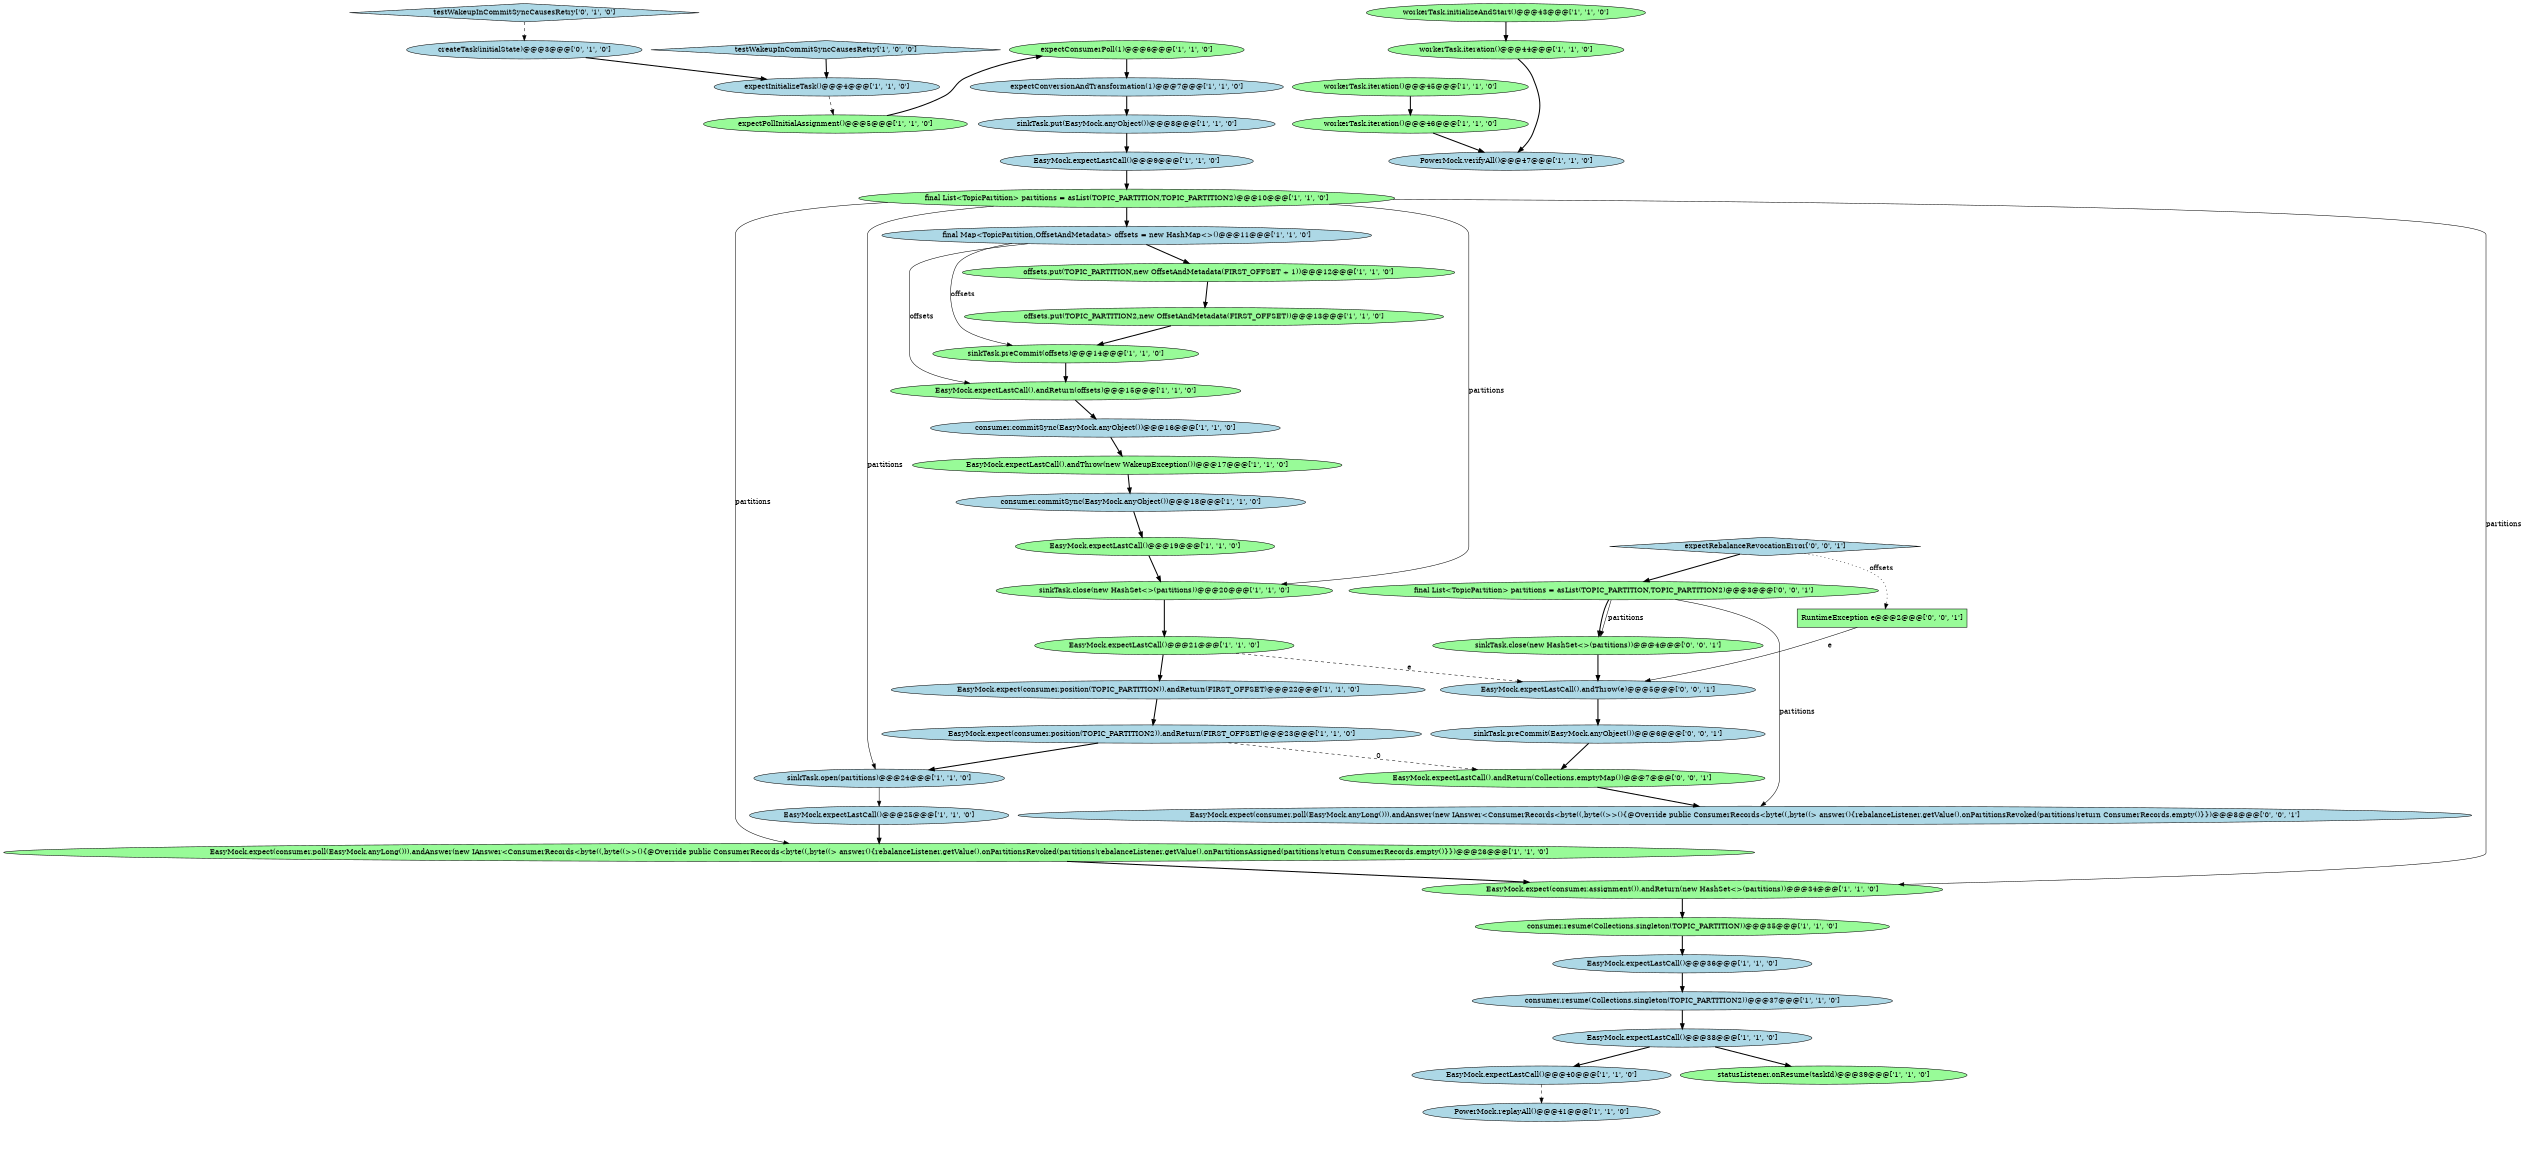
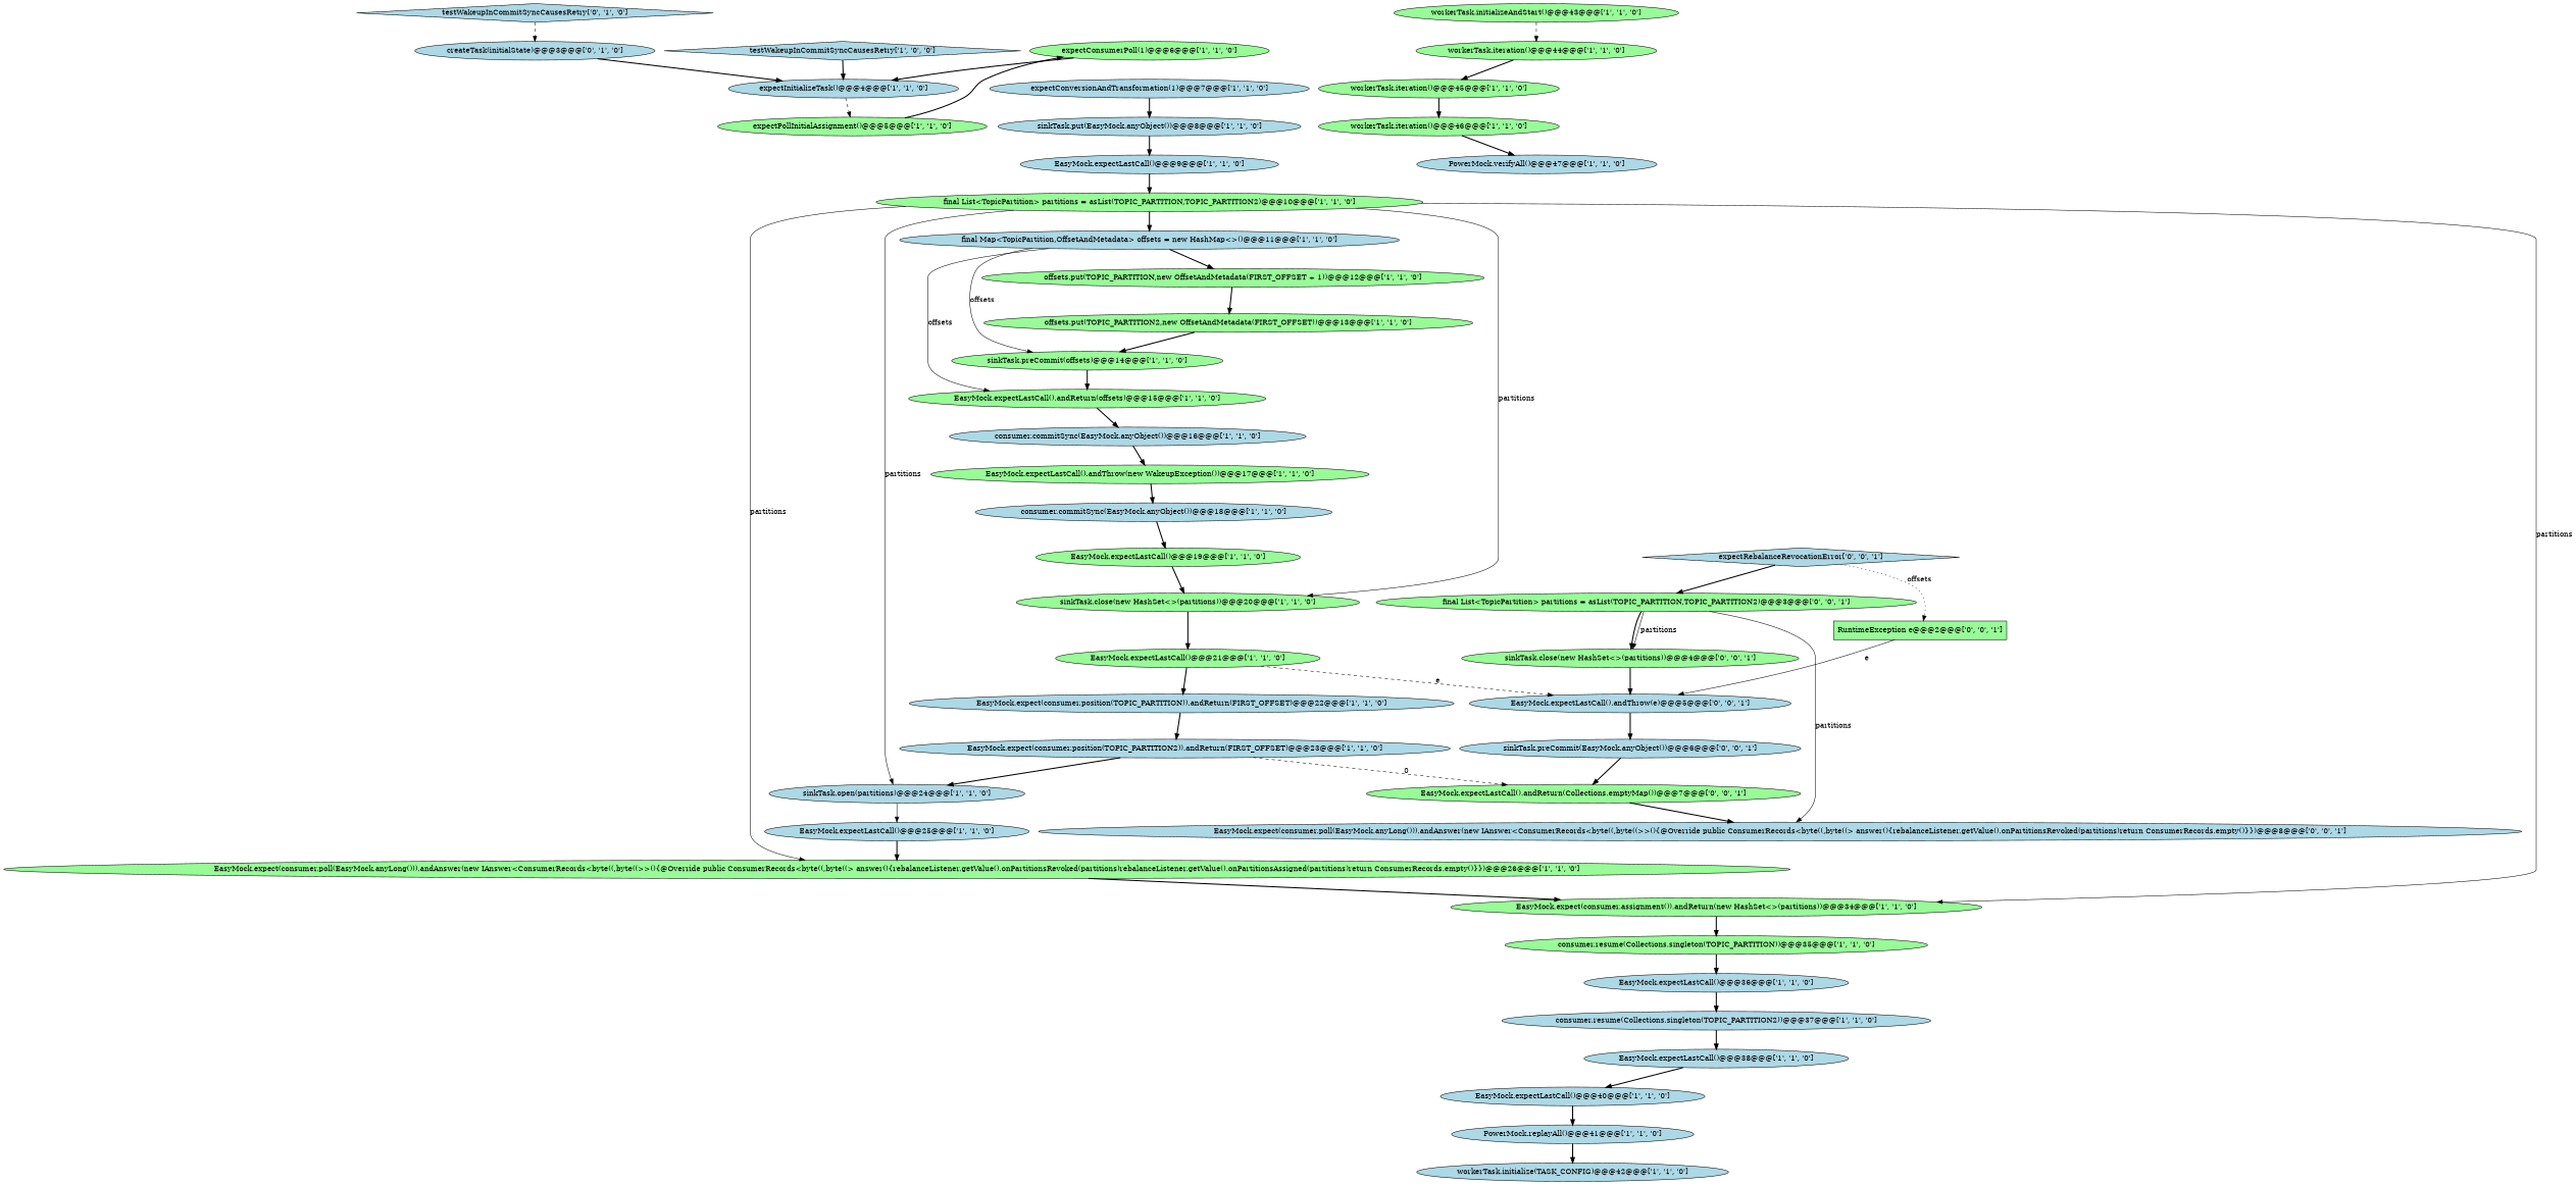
  digraph {
    node [fillcolor=lightblue shape=ellipse style=filled]
    edge [style=bold]
    n1 [label="sinkTask.preCommit(EasyMock.anyObject())@@@6@@@['0', '0', '1']"]
    n2 [fillcolor=palegreen label="EasyMock.expectLastCall().andReturn(Collections.emptyMap())@@@7@@@['0', '0', '1']"]
    n3 [label="EasyMock.expect(consumer.poll(EasyMock.anyLong())).andAnswer(new IAnswer<ConsumerRecords<byte((,byte((>>(){@Override public ConsumerRecords<byte((,byte((> answer(){rebalanceListener.getValue().onPartitionsRevoked(partitions)return ConsumerRecords.empty()}})@@@8@@@['0', '0', '1']"]
    n4 [fillcolor=palegreen label="EasyMock.expectLastCall()@@@19@@@['1', '1', '0']"]
    n5 [fillcolor=palegreen label="sinkTask.close(new HashSet<>(partitions))@@@20@@@['1', '1', '0']"]
    n6 [fillcolor=palegreen label="EasyMock.expectLastCall()@@@21@@@['1', '1', '0']"]
    n7 [label="consumer.commitSync(EasyMock.anyObject())@@@18@@@['1', '1', '0']"]
    n8 [fillcolor=palegreen label="sinkTask.close(new HashSet<>(partitions))@@@4@@@['0', '0', '1']"]
    n9 [label="EasyMock.expectLastCall().andThrow(e)@@@5@@@['0', '0', '1']"]
    n10 [label="EasyMock.expectLastCall()@@@9@@@['1', '1', '0']"]
    n11 [fillcolor=palegreen label="final List<TopicPartition> partitions = asList(TOPIC_PARTITION,TOPIC_PARTITION2)@@@10@@@['1', '1', '0']"]
    n12 [label="sinkTask.open(partitions)@@@24@@@['1', '1', '0']"]
    n13 [label="final Map<TopicPartition,OffsetAndMetadata> offsets = new HashMap<>()@@@11@@@['1', '1', '0']"]
    n14 [fillcolor=palegreen label="EasyMock.expect(consumer.poll(EasyMock.anyLong())).andAnswer(new IAnswer<ConsumerRecords<byte((,byte((>>(){@Override public ConsumerRecords<byte((,byte((> answer(){rebalanceListener.getValue().onPartitionsRevoked(partitions)rebalanceListener.getValue().onPartitionsAssigned(partitions)return ConsumerRecords.empty()}})@@@26@@@['1', '1', '0']"]
    n15 [fillcolor=palegreen label="EasyMock.expect(consumer.assignment()).andReturn(new HashSet<>(partitions))@@@34@@@['1', '1', '0']"]
    n16 [label="EasyMock.expectLastCall()@@@36@@@['1', '1', '0']"]
    n17 [label="consumer.resume(Collections.singleton(TOPIC_PARTITION2))@@@37@@@['1', '1', '0']"]
    n18 [label="EasyMock.expectLastCall()@@@38@@@['1', '1', '0']"]
    n19 [label="EasyMock.expectLastCall()@@@40@@@['1', '1', '0']"]
    n20 [label="PowerMock.replayAll()@@@41@@@['1', '1', '0']"]
+   n21 [label="workerTask.initialize(TASK_CONFIG)@@@42@@@['1', '1', '0']"]
    n22 [label="expectRebalanceRevocationError['0', '0', '1']" shape=diamond]
    n23 [fillcolor=palegreen label="RuntimeException e@@@2@@@['0', '0', '1']" shape=box]
    n24 [fillcolor=palegreen label="final List<TopicPartition> partitions = asList(TOPIC_PARTITION,TOPIC_PARTITION2)@@@3@@@['0', '0', '1']"]
    n25 [label="EasyMock.expectLastCall()@@@25@@@['1', '1', '0']"]
    n26 [fillcolor=palegreen label="EasyMock.expectLastCall().andReturn(offsets)@@@15@@@['1', '1', '0']"]
    n27 [label="consumer.commitSync(EasyMock.anyObject())@@@16@@@['1', '1', '0']"]
    n28 [fillcolor=palegreen label="EasyMock.expectLastCall().andThrow(new WakeupException())@@@17@@@['1', '1', '0']"]
    n29 [fillcolor=palegreen label="sinkTask.preCommit(offsets)@@@14@@@['1', '1', '0']"]
    n30 [fillcolor=palegreen label="offsets.put(TOPIC_PARTITION,new OffsetAndMetadata(FIRST_OFFSET + 1))@@@12@@@['1', '1', '0']"]
    n31 [fillcolor=palegreen label="offsets.put(TOPIC_PARTITION2,new OffsetAndMetadata(FIRST_OFFSET))@@@13@@@['1', '1', '0']"]
    n32 [fillcolor=palegreen label="expectConsumerPoll(1)@@@6@@@['1', '1', '0']"]
    n33 [label="expectConversionAndTransformation(1)@@@7@@@['1', '1', '0']"]
    n34 [label="sinkTask.put(EasyMock.anyObject())@@@8@@@['1', '1', '0']"]
    n35 [label="createTask(initialState)@@@3@@@['0', '1', '0']"]
    n36 [label="expectInitializeTask()@@@4@@@['1', '1', '0']"]
    n37 [fillcolor=palegreen label="expectPollInitialAssignment()@@@5@@@['1', '1', '0']"]
    n38 [fillcolor=palegreen label="workerTask.initializeAndStart()@@@43@@@['1', '1', '0']"]
    n39 [fillcolor=palegreen label="workerTask.iteration()@@@44@@@['1', '1', '0']"]
    n40 [label="EasyMock.expect(consumer.position(TOPIC_PARTITION)).andReturn(FIRST_OFFSET)@@@22@@@['1', '1', '0']"]
    n41 [label="EasyMock.expect(consumer.position(TOPIC_PARTITION2)).andReturn(FIRST_OFFSET)@@@23@@@['1', '1', '0']"]
-   n42 [fillcolor=palegreen label="statusListener.onResume(taskId)@@@39@@@['1', '1', '0']"]
    n43 [fillcolor=palegreen label="consumer.resume(Collections.singleton(TOPIC_PARTITION))@@@35@@@['1', '1', '0']"]
    n44 [fillcolor=palegreen label="workerTask.iteration()@@@45@@@['1', '1', '0']"]
    n45 [fillcolor=palegreen label="workerTask.iteration()@@@46@@@['1', '1', '0']"]
    n46 [label="PowerMock.verifyAll()@@@47@@@['1', '1', '0']"]
    n47 [label="testWakeupInCommitSyncCausesRetry['1', '0', '0']" shape=diamond]
    n48 [label="testWakeupInCommitSyncCausesRetry['0', '1', '0']" shape=diamond]
    n1 -> n2
    n2 -> n3
    n4 -> n5
    n5 -> n6
    n6 -> n9 [label=e style=dashed]
    n6 -> n40
    n7 -> n4
    n8 -> n9
    n9 -> n1
    n10 -> n11
    n11 -> n5 [label=partitions style=solid]
    n11 -> n12 [label=partitions style=solid]
    n11 -> n13
    n11 -> n14 [label=partitions style=solid]
    n11 -> n15 [label=partitions style=solid]
    n12 -> n25 [style=solid]
    n13 -> n26 [label=offsets style=solid]
    n13 -> n29 [label=offsets style=solid]
    n13 -> n30
    n14 -> n15
    n15 -> n43
    n16 -> n17
    n17 -> n18
    n18 -> n19
-   n18 -> n42
-   n19 -> n20 [style=dashed]
+   n19 -> n20
+   n20 -> n21
    n22 -> n23 [label=offsets style=dotted]
    n22 -> n24
    n23 -> n9 [label=e style=solid]
    n24 -> n3 [label=partitions style=solid]
    n24 -> n8 [label=partitions style=solid]
    n24 -> n8
    n25 -> n14
    n26 -> n27
    n27 -> n28
    n28 -> n7
    n29 -> n26
    n30 -> n31
    n31 -> n29
-   n32 -> n33
+   n32 -> n36
    n33 -> n34
    n34 -> n10
    n35 -> n36
    n36 -> n37 [style=dashed]
    n37 -> n32
-   n38 -> n39
-   n39 -> n46
+   n38 -> n39 [style=dashed]
+   n39 -> n44
    n40 -> n41
    n41 -> n2 [label=0 style=dashed]
    n41 -> n12
    n43 -> n16
    n44 -> n45
    n45 -> n46
    n47 -> n36
    n48 -> n35 [style=dashed]
  }
